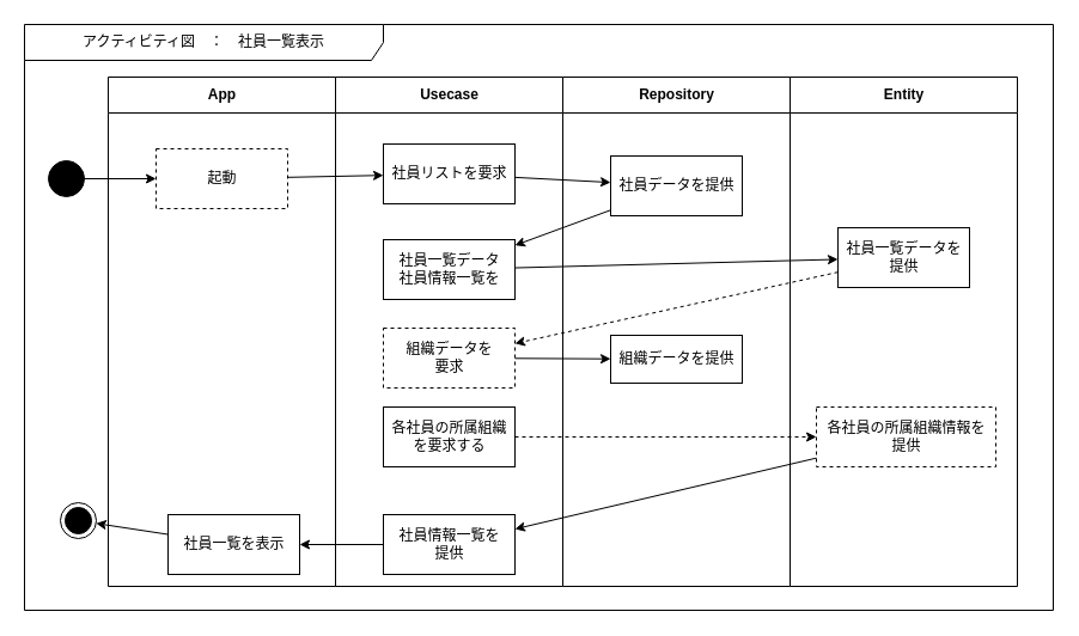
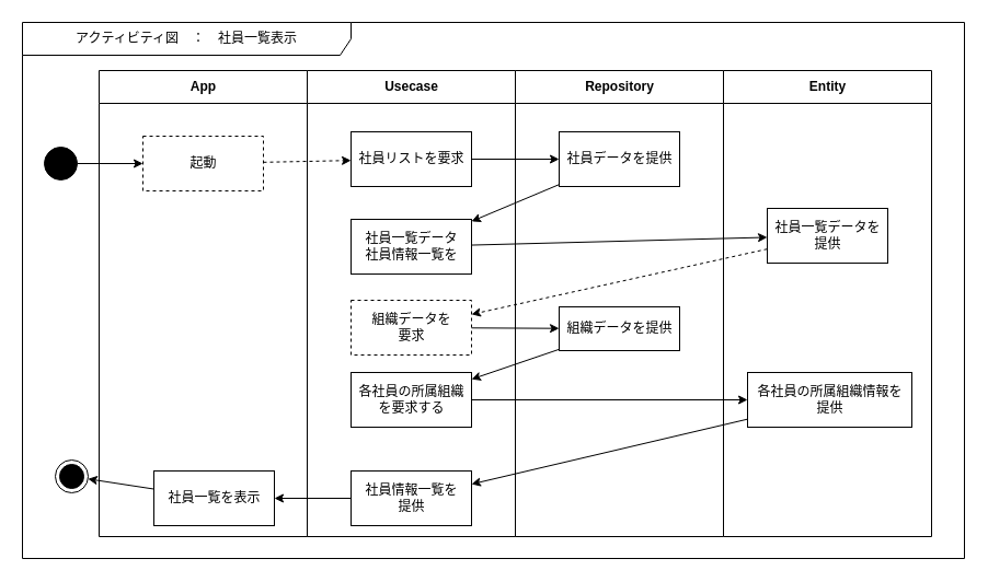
  <mxCell id="0" />
  <mxCell id="1" parent="0" />
  <mxCell id="2" value="アクティビティ図　：　社員一覧表示" style="shape=umlFrame;whiteSpace=wrap;html=1;swimlaneFillColor=#FFFFFF;width=300;height=30;" parent="1" vertex="1"><mxGeometry x="20" y="20" width="860" height="490" as="geometry" /></mxCell>
  <mxCell id="3" value="App" style="swimlane;fontStyle=1;align=center;horizontal=1;startSize=30;collapsible=0;html=1;swimlaneFillColor=#FFFFFF;" parent="1" vertex="1"><mxGeometry x="90" y="64" width="190" height="426" as="geometry" /></mxCell>
  <mxCell id="4" value="起動" style="html=1;dashed=1;" parent="3" vertex="1"><mxGeometry x="40" y="60" width="110" height="50" as="geometry" /></mxCell>
  <mxCell id="5" value="社員一覧を表示" style="html=1;" parent="3" vertex="1"><mxGeometry x="50" y="366" width="110" height="50" as="geometry" /></mxCell>
  <mxCell id="6" value="Usecase" style="swimlane;fontStyle=1;align=center;horizontal=1;startSize=30;collapsible=0;html=1;swimlaneFillColor=#FFFFFF;" parent="1" vertex="1"><mxGeometry x="280" y="64" width="190" height="426" as="geometry" /></mxCell>
  <mxCell id="7" value="社員リストを要求" style="html=1;" parent="6" vertex="1"><mxGeometry x="40" y="56" width="110" height="50" as="geometry" /></mxCell>
  <mxCell id="8" value="組織データを&lt;br&gt;要求" style="html=1;dashed=1;" parent="6" vertex="1"><mxGeometry x="40" y="210" width="110" height="50" as="geometry" /></mxCell>
  <mxCell id="9" value="社員一覧データ&lt;br&gt;社員情報一覧を" style="html=1;" parent="6" vertex="1"><mxGeometry x="40" y="136" width="110" height="50" as="geometry" /></mxCell>
  <mxCell id="10" value="各社員の所属組織&lt;br&gt;を要求する" style="html=1;" parent="6" vertex="1"><mxGeometry x="40" y="276" width="110" height="50" as="geometry" /></mxCell>
  <mxCell id="11" value="社員情報一覧を&lt;br&gt;提供" style="html=1;" parent="6" vertex="1"><mxGeometry x="40" y="366" width="110" height="50" as="geometry" /></mxCell>
  <mxCell id="12" value="Repository" style="swimlane;fontStyle=1;align=center;horizontal=1;startSize=30;collapsible=0;html=1;swimlaneFillColor=#FFFFFF;" parent="1" vertex="1"><mxGeometry x="470" y="64" width="190" height="426" as="geometry" /></mxCell>
- <mxCell id="13" value="社員データを提供" style="html=1;" parent="12" vertex="1"><mxGeometry x="40" y="66" width="110" height="50" as="geometry" /></mxCell>
+ <mxCell id="13" value="社員データを提供" style="html=1;" parent="12" vertex="1"><mxGeometry x="40" y="56" width="110" height="50" as="geometry" /></mxCell>
  <mxCell id="14" value="組織データを提供" style="html=1;" parent="12" vertex="1"><mxGeometry x="40" y="216" width="110" height="40" as="geometry" /></mxCell>
  <mxCell id="15" value="Entity" style="swimlane;fontStyle=1;align=center;horizontal=1;startSize=30;collapsible=0;html=1;swimlaneFillColor=#FFFFFF;" parent="1" vertex="1"><mxGeometry x="660" y="64" width="190" height="426" as="geometry" /></mxCell>
  <mxCell id="16" value="社員一覧データを&lt;br&gt;提供" style="html=1;" parent="15" vertex="1"><mxGeometry x="40" y="126" width="110" height="50" as="geometry" /></mxCell>
- <mxCell id="17" value="各社員の所属組織情報を&lt;br&gt;提供" style="html=1;dashed=1;" parent="15" vertex="1"><mxGeometry x="22" y="276" width="150" height="50" as="geometry" /></mxCell>
+ <mxCell id="17" value="各社員の所属組織情報を&lt;br&gt;提供" style="html=1;" parent="15" vertex="1"><mxGeometry x="22" y="276" width="150" height="50" as="geometry" /></mxCell>
  <mxCell id="18" style="edgeStyle=none;html=1;" parent="1" source="19" target="4" edge="1"><mxGeometry relative="1" as="geometry" /></mxCell>
  <mxCell id="19" value="" style="ellipse;fillColor=strokeColor;" parent="1" vertex="1"><mxGeometry x="40" y="134" width="30" height="30" as="geometry" /></mxCell>
  <mxCell id="20" value="" style="ellipse;html=1;shape=endState;fillColor=strokeColor;" parent="1" vertex="1"><mxGeometry x="50" y="420" width="30" height="30" as="geometry" /></mxCell>
- <mxCell id="21" style="edgeStyle=none;html=1;" parent="1" source="4" target="7" edge="1"><mxGeometry relative="1" as="geometry" /></mxCell>
+ <mxCell id="21" style="edgeStyle=none;html=1;dashed=1;" parent="1" source="4" target="7" edge="1"><mxGeometry relative="1" as="geometry" /></mxCell>
  <mxCell id="22" style="edgeStyle=none;html=1;" parent="1" source="7" target="13" edge="1"><mxGeometry relative="1" as="geometry" /></mxCell>
  <mxCell id="23" style="edgeStyle=none;html=1;" parent="1" source="13" target="9" edge="1"><mxGeometry relative="1" as="geometry" /></mxCell>
  <mxCell id="24" style="edgeStyle=none;html=1;" parent="1" source="9" target="16" edge="1"><mxGeometry relative="1" as="geometry" /></mxCell>
  <mxCell id="25" style="edgeStyle=none;html=1;dashed=1;" parent="1" source="16" target="8" edge="1"><mxGeometry relative="1" as="geometry" /></mxCell>
  <mxCell id="26" style="edgeStyle=none;html=1;" parent="1" source="8" target="14" edge="1"><mxGeometry relative="1" as="geometry" /></mxCell>
- <mxCell id="28" style="edgeStyle=none;html=1;dashed=1;" parent="1" source="10" target="17" edge="1"><mxGeometry relative="1" as="geometry" /></mxCell>
+ <mxCell id="27" style="edgeStyle=none;html=1;" parent="1" source="14" target="10" edge="1"><mxGeometry relative="1" as="geometry" /></mxCell>
+ <mxCell id="28" style="edgeStyle=none;html=1;" parent="1" source="10" target="17" edge="1"><mxGeometry relative="1" as="geometry" /></mxCell>
  <mxCell id="29" style="edgeStyle=none;html=1;" parent="1" source="17" target="11" edge="1"><mxGeometry relative="1" as="geometry" /></mxCell>
  <mxCell id="30" style="edgeStyle=none;html=1;" parent="1" source="11" target="5" edge="1"><mxGeometry relative="1" as="geometry" /></mxCell>
  <mxCell id="31" style="edgeStyle=none;html=1;" parent="1" source="5" target="20" edge="1"><mxGeometry relative="1" as="geometry" /></mxCell>
